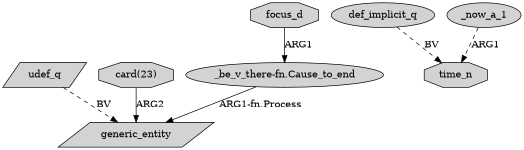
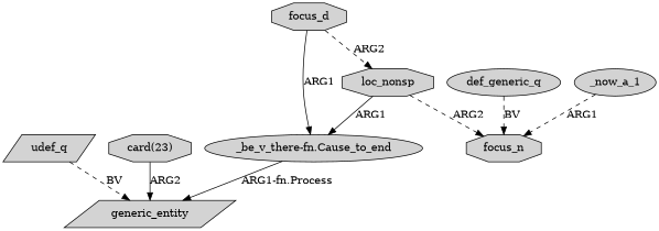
  digraph {
    node [shape=octagon style=filled]
    edge [style=dashed]
    "_be_v_there-fn.Cause_to_end" [shape=ellipse]
    focus_d
+   loc_nonsp
    generic_entity [shape=parallelogram]
-   time_n
-   def_implicit_q [shape=ellipse]
+   time_n [label=focus_n]
+   def_implicit_q [shape=ellipse label=def_generic_q]
    udef_q [shape=parallelogram]
    _now_a_1 [shape=ellipse]
    "card(23)"
    "_be_v_there-fn.Cause_to_end" -> generic_entity [label="ARG1-fn.Process" style=solid]
    focus_d -> "_be_v_there-fn.Cause_to_end" [label=ARG1 style=solid]
+   focus_d -> loc_nonsp [label=ARG2]
+   loc_nonsp -> "_be_v_there-fn.Cause_to_end" [label=ARG1 style=solid]
+   loc_nonsp -> time_n [label=ARG2]
    def_implicit_q -> time_n [label=BV]
    udef_q -> generic_entity [label=BV]
    _now_a_1 -> time_n [label=ARG1]
    "card(23)" -> generic_entity [label=ARG2 style=solid]
  }
